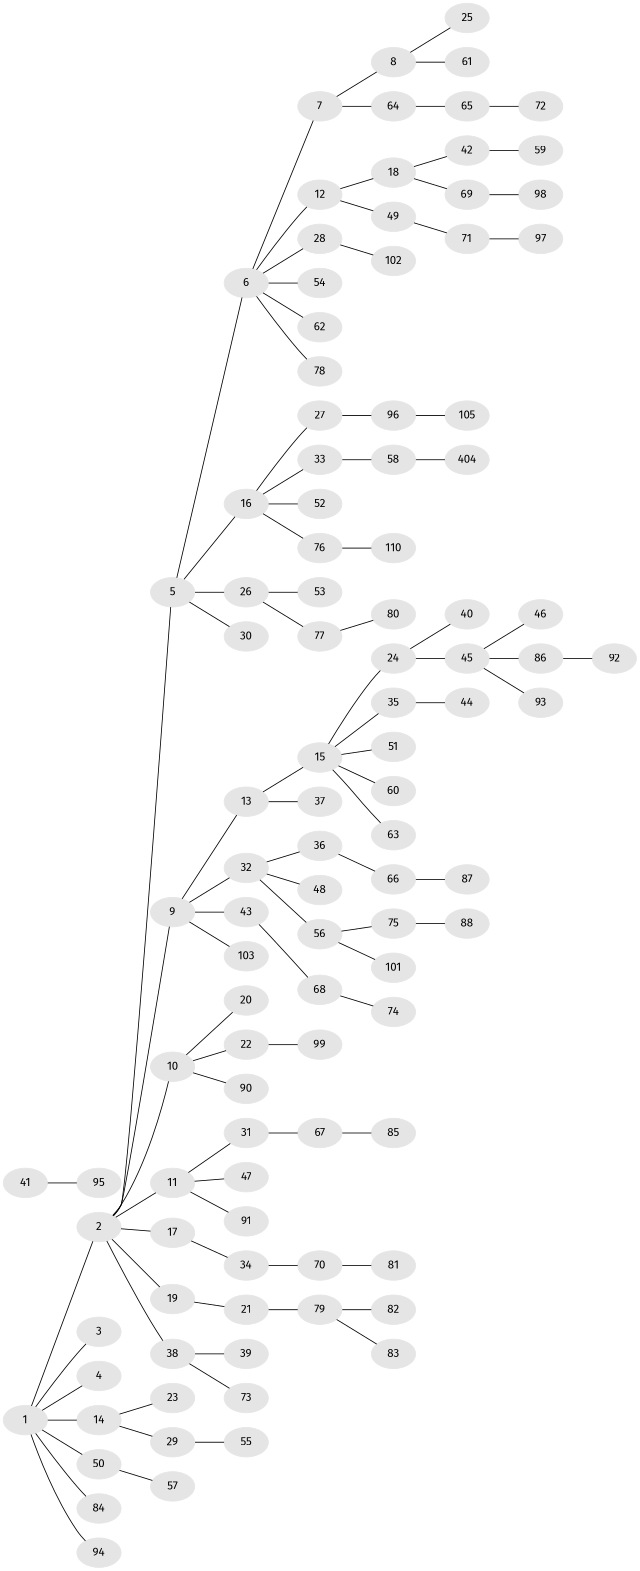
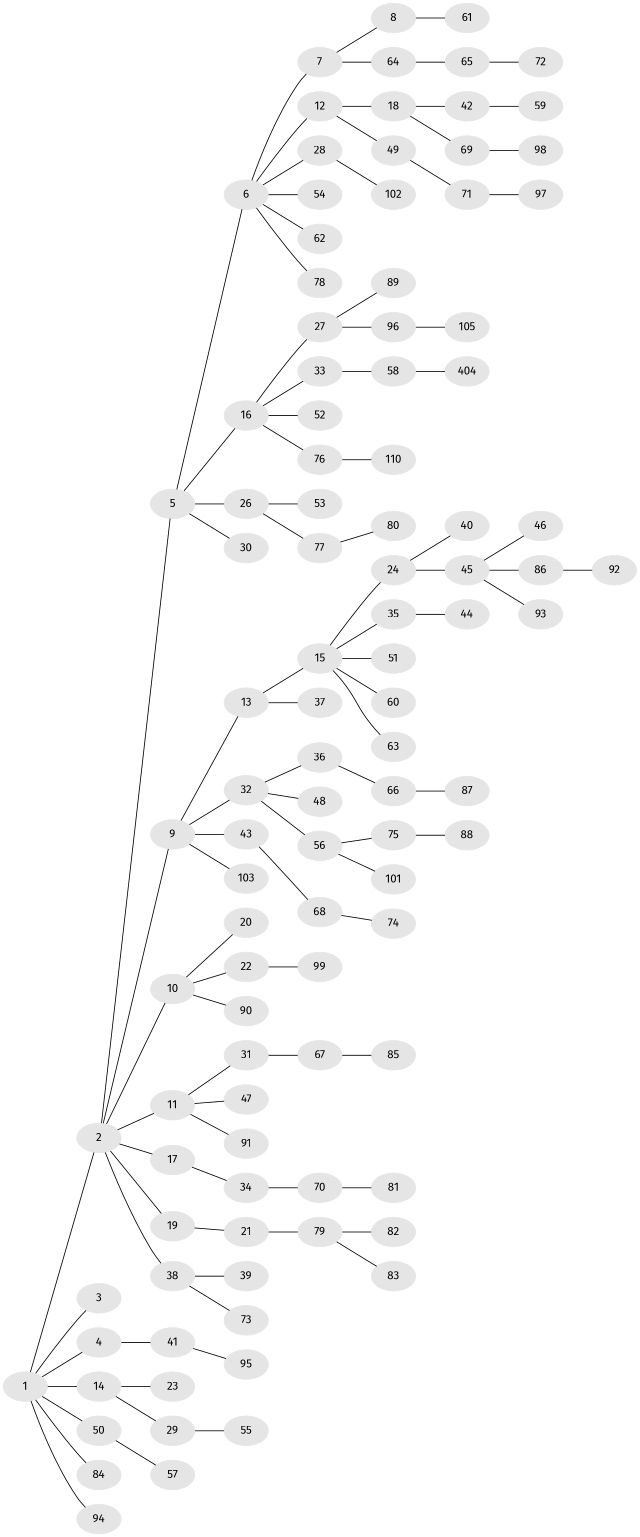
  graph {
    fontname="Fira Sans"
    rankdir=LR
    node [color=gray90 fontname="Fira Sans" style=filled]
    edge [fontname="Fira Sans"]
    1
    2
    3
    4
    14
    50
    84
    94
    5
    9
    10
    11
    17
    19
    38
    41
    23
    29
    57
    6
    16
    26
    30
    13
    32
    43
    103
    20
    22
    90
    31
    47
    91
    34
    21
    39
    73
    95
    7
    12
    28
    54
    62
    78
    27
    33
    52
    76
    53
    77
    8
    64
    18
    49
    102
-   25
    61
    65
    15
    37
    36
    48
    56
    68
    99
    67
    42
    69
    71
    24
    35
    51
    60
    63
    55
    40
    45
    44
+   89
    96
    58
    n82 [label=110]
    70
    59
    98
    79
    82
    83
    46
    86
    93
    80
    105
    85
    66
    75
    101
    n98 [label=404]
    81
    87
    74
    92
    97
    88
    72
    1 -- 2
    1 -- 3
    1 -- 4
    1 -- 14
    1 -- 50
    1 -- 84
    1 -- 94
    2 -- 5
    2 -- 9
    2 -- 10
    2 -- 11
    2 -- 17
    2 -- 19
    2 -- 38
+   4 -- 41
    14 -- 23
    14 -- 29
    50 -- 57
    5 -- 6
    5 -- 16
    5 -- 26
    5 -- 30
    9 -- 13
    9 -- 32
    9 -- 43
    9 -- 103
    10 -- 20
    10 -- 22
    10 -- 90
    11 -- 31
    11 -- 47
    11 -- 91
    17 -- 34
    19 -- 21
    38 -- 39
    38 -- 73
    41 -- 95
    29 -- 55
    6 -- 7
    6 -- 12
    6 -- 28
    6 -- 54
    6 -- 62
    6 -- 78
    16 -- 27
    16 -- 33
    16 -- 52
    16 -- 76
    26 -- 53
    26 -- 77
    13 -- 15
    13 -- 37
    32 -- 36
    32 -- 48
    32 -- 56
    43 -- 68
    22 -- 99
    31 -- 67
    34 -- 70
    21 -- 79
    7 -- 8
    7 -- 64
    12 -- 18
    12 -- 49
    28 -- 102
+   27 -- 89
    27 -- 96
    33 -- 58
    76 -- n82
    77 -- 80
-   8 -- 25
    8 -- 61
    64 -- 65
    18 -- 42
    18 -- 69
    49 -- 71
    65 -- 72
    15 -- 24
    15 -- 35
    15 -- 51
    15 -- 60
    15 -- 63
    36 -- 66
    56 -- 75
    56 -- 101
    68 -- 74
    67 -- 85
    42 -- 59
    69 -- 98
    71 -- 97
    24 -- 40
    24 -- 45
    35 -- 44
    45 -- 46
    45 -- 86
    45 -- 93
    96 -- 105
    58 -- n98
    70 -- 81
    79 -- 82
    79 -- 83
    86 -- 92
    66 -- 87
    75 -- 88
  }
